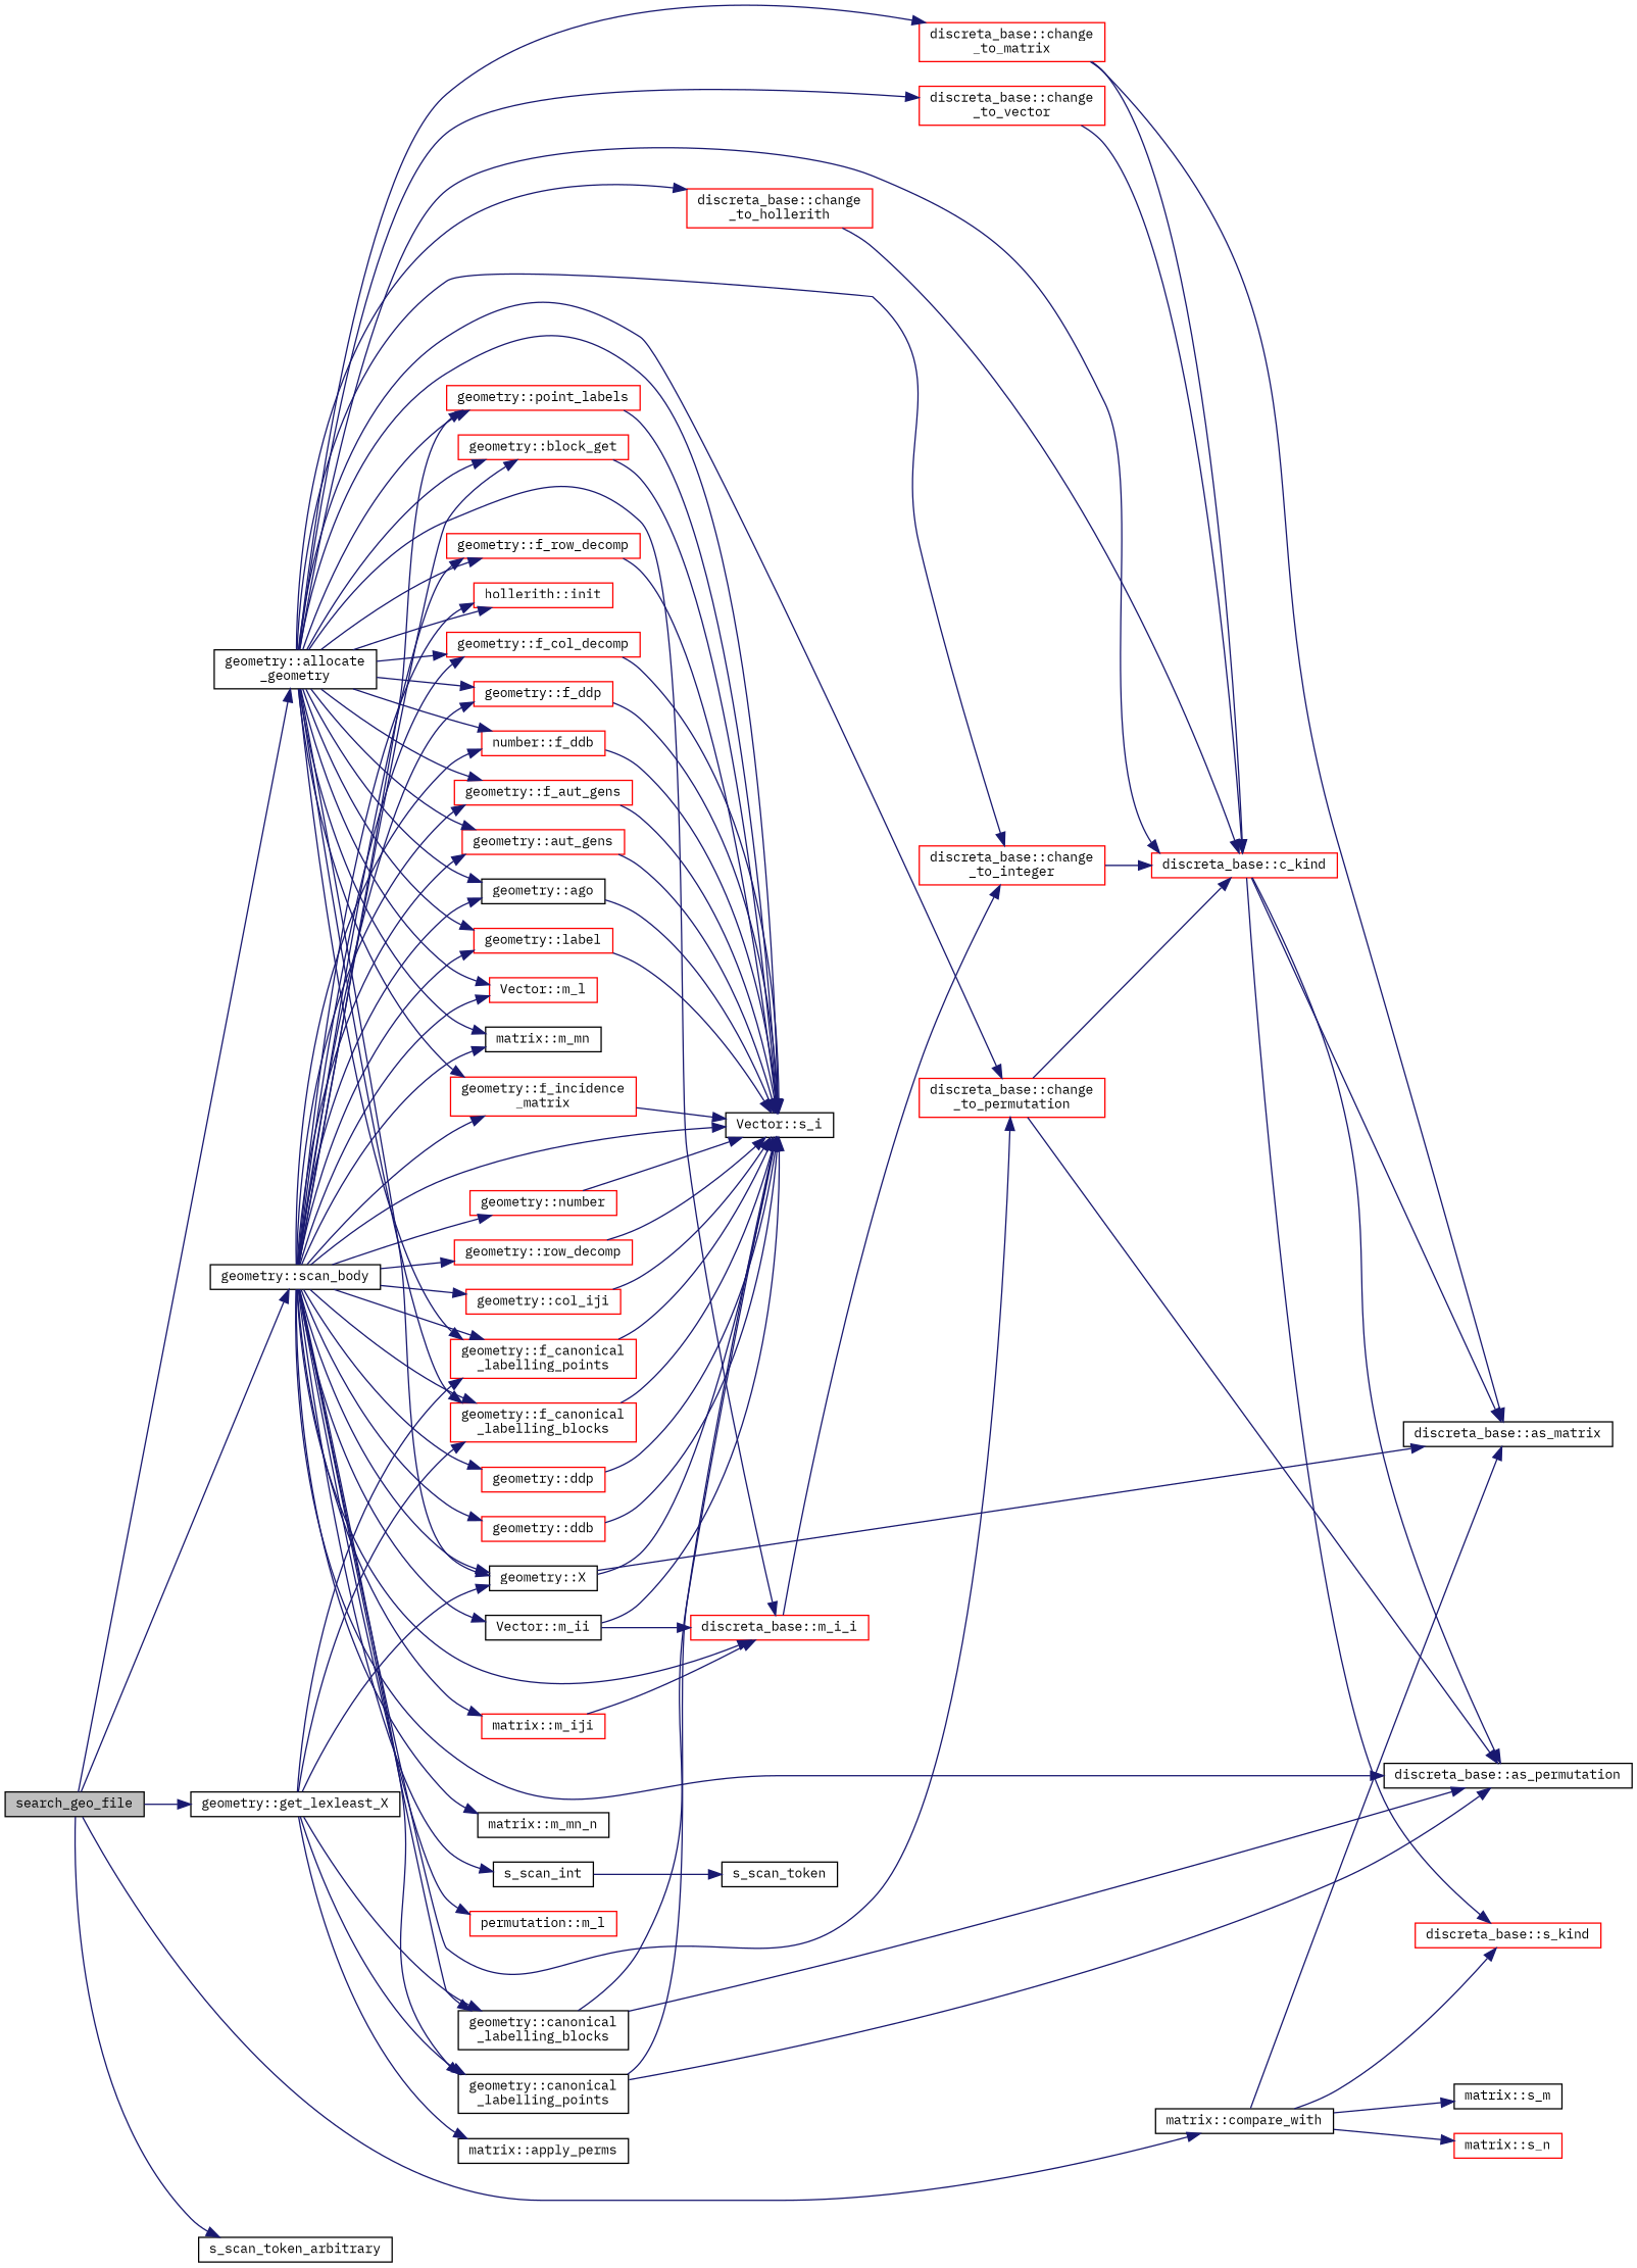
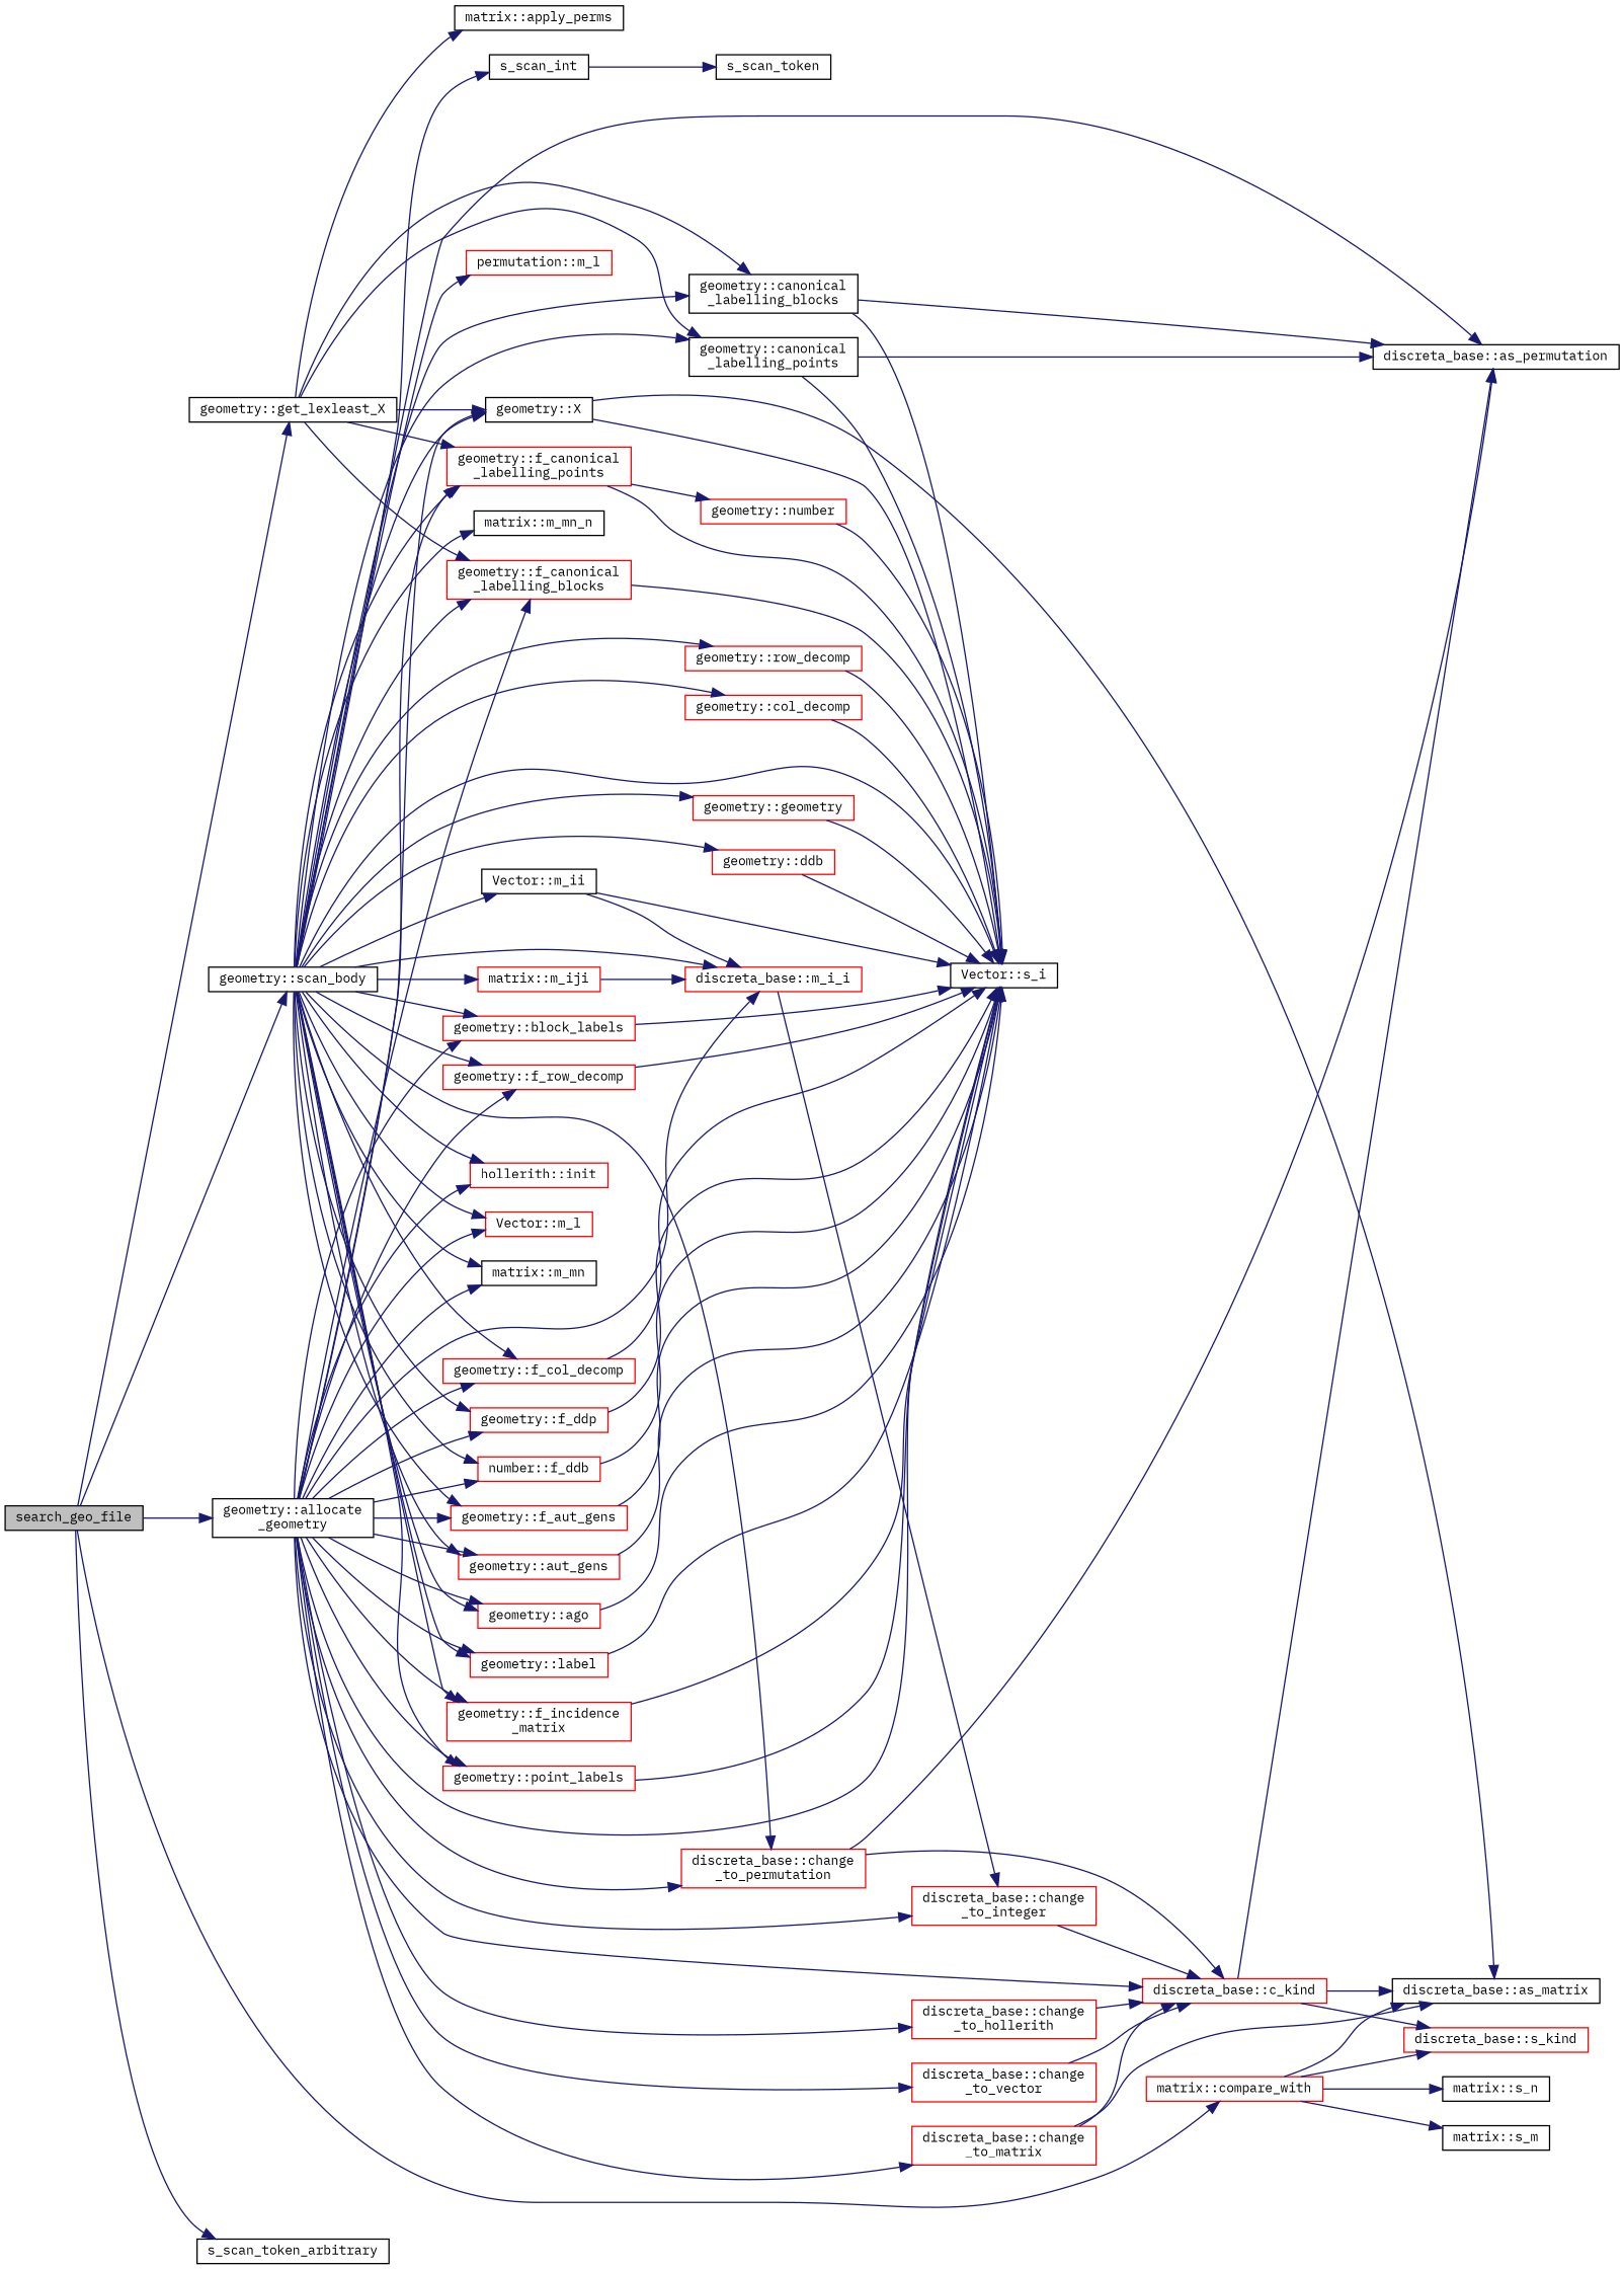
  digraph {
    fontname="IBM Plex Mono"
    rankdir=LR
    node [color=red fillcolor=white fontname="IBM Plex Mono" fontsize=10 shape=record style=filled]
    edge [color=midnightblue fontname="IBM Plex Mono" fontsize=10 labelfontname=Helvetica labelfontsize=10 style=solid]
    n1 [color=black fillcolor=grey75 fontcolor=black height=0.2 label=search_geo_file width=0.4]
    n2 [color=black height=0.2 label="geometry::allocate\l_geometry" width=0.4]
    n3 [color=black height=0.2 label=s_scan_token_arbitrary width=0.4]
    n4 [color=black height=0.2 label="geometry::scan_body" width=0.4]
    n5 [color=black height=0.2 label="geometry::get_lexleast_X" width=0.4]
-   n6 [color=black height=0.2 label="matrix::compare_with" width=0.4]
+   n6 [height=0.2 label="matrix::compare_with" width=0.4]
    n7 [height=0.2 label="Vector::m_l" width=0.4]
    n8 [height=0.2 label="discreta_base::c_kind" width=0.4]
    n9 [color=black height=0.2 label="Vector::s_i" width=0.4]
    n10 [height=0.2 label="discreta_base::change\l_to_integer" width=0.4]
    n11 [height=0.2 label="discreta_base::change\l_to_hollerith" width=0.4]
    n12 [height=0.2 label="discreta_base::change\l_to_matrix" width=0.4]
    n13 [height=0.2 label="discreta_base::change\l_to_vector" width=0.4]
    n14 [height=0.2 label="discreta_base::change\l_to_permutation" width=0.4]
    n15 [height=0.2 label="geometry::label" width=0.4]
    n16 [height=0.2 label="hollerith::init" width=0.4]
    n17 [color=black height=0.2 label="geometry::X" width=0.4]
    n18 [color=black height=0.2 label="matrix::m_mn" width=0.4]
    n19 [height=0.2 label="geometry::f_incidence\l_matrix" width=0.4]
    n20 [height=0.2 label="geometry::point_labels" width=0.4]
-   n21 [height=0.2 label="geometry::block_get" width=0.4]
+   n21 [height=0.2 label="geometry::block_labels" width=0.4]
    n22 [height=0.2 label="geometry::f_row_decomp" width=0.4]
    n23 [height=0.2 label="geometry::f_col_decomp" width=0.4]
    n24 [height=0.2 label="geometry::f_ddp" width=0.4]
    n25 [height=0.2 label="number::f_ddb" width=0.4]
    n26 [height=0.2 label="geometry::f_canonical\l_labelling_points" width=0.4]
    n27 [height=0.2 label="geometry::f_canonical\l_labelling_blocks" width=0.4]
    n28 [height=0.2 label="geometry::f_aut_gens" width=0.4]
    n29 [height=0.2 label="geometry::aut_gens" width=0.4]
-   n30 [color=black height=0.2 label="geometry::ago" width=0.4]
+   n30 [height=0.2 label="geometry::ago" width=0.4]
    n31 [height=0.2 label="discreta_base::m_i_i" width=0.4]
    n32 [color=black height=0.2 label=s_scan_int width=0.4]
    n33 [color=black height=0.2 label=s_scan_token width=0.4]
    n34 [height=0.2 label="geometry::number" width=0.4]
    n35 [color=black height=0.2 label="discreta_base::as_permutation" width=0.4]
    n36 [color=black height=0.2 label="Vector::m_ii" width=0.4]
    n37 [color=black height=0.2 label="matrix::m_mn_n" width=0.4]
    n38 [height=0.2 label="matrix::m_iji" width=0.4]
    n39 [height=0.2 label="geometry::row_decomp" width=0.4]
-   n40 [height=0.2 label="geometry::col_iji" width=0.4]
-   n41 [height=0.2 label="geometry::ddp" width=0.4]
+   n40 [height=0.2 label="geometry::col_decomp" width=0.4]
+   n41 [height=0.2 label="geometry::geometry" width=0.4]
    n42 [height=0.2 label="geometry::ddb" width=0.4]
    n43 [color=black height=0.2 label="geometry::canonical\l_labelling_points" width=0.4]
    n44 [height=0.2 label="permutation::m_l" width=0.4]
    n45 [color=black height=0.2 label="geometry::canonical\l_labelling_blocks" width=0.4]
    n46 [color=black height=0.2 label="matrix::apply_perms" width=0.4]
    n47 [color=black height=0.2 label="discreta_base::as_matrix" width=0.4]
    n48 [height=0.2 label="discreta_base::s_kind" width=0.4]
    n49 [color=black height=0.2 label="matrix::s_m" width=0.4]
-   n50 [height=0.2 label="matrix::s_n" width=0.4]
+   n50 [color=black height=0.2 label="matrix::s_n" width=0.4]
    n1 -> n2
    n1 -> n3
    n1 -> n4
    n1 -> n5
    n1 -> n6
    n2 -> n7
    n2 -> n8
    n2 -> n9
    n2 -> n10
    n2 -> n11
    n2 -> n12
    n2 -> n13
    n2 -> n14
    n2 -> n15
    n2 -> n16
    n2 -> n17
    n2 -> n18
    n2 -> n19
    n2 -> n20
    n2 -> n21
    n2 -> n22
    n2 -> n23
    n2 -> n24
    n2 -> n25
    n2 -> n26
    n2 -> n27
    n2 -> n28
    n2 -> n29
    n2 -> n30
    n2 -> n31
    n4 -> n7
    n4 -> n9
    n4 -> n14
    n4 -> n15
    n4 -> n16
    n4 -> n17
    n4 -> n18
    n4 -> n19
    n4 -> n20
    n4 -> n21
    n4 -> n22
    n4 -> n23
    n4 -> n24
    n4 -> n25
    n4 -> n26
    n4 -> n27
    n4 -> n28
    n4 -> n29
    n4 -> n30
    n4 -> n31
    n4 -> n32
-   n4 -> n34
+   n26 -> n34
    n4 -> n35
    n4 -> n36
    n4 -> n37
    n4 -> n38
    n4 -> n39
    n4 -> n40
    n4 -> n41
    n4 -> n42
    n4 -> n43
    n4 -> n44
    n4 -> n45
    n5 -> n17
    n5 -> n26
    n5 -> n27
    n5 -> n43
    n5 -> n45
    n5 -> n46
    n6 -> n47
    n6 -> n48
    n6 -> n49
    n6 -> n50
    n8 -> n35
    n8 -> n47
    n8 -> n48
    n10 -> n8
    n11 -> n8
    n12 -> n8
    n12 -> n47
    n13 -> n8
    n14 -> n8
    n14 -> n35
    n15 -> n9
    n17 -> n9
    n17 -> n47
    n19 -> n9
    n20 -> n9
    n21 -> n9
    n22 -> n9
    n23 -> n9
    n24 -> n9
    n25 -> n9
    n26 -> n9
    n27 -> n9
    n28 -> n9
    n29 -> n9
    n30 -> n9
    n31 -> n10
    n32 -> n33
    n34 -> n9
    n36 -> n9
    n36 -> n31
    n38 -> n31
    n39 -> n9
    n40 -> n9
    n41 -> n9
    n42 -> n9
    n43 -> n9
    n43 -> n35
    n45 -> n9
    n45 -> n35
  }
